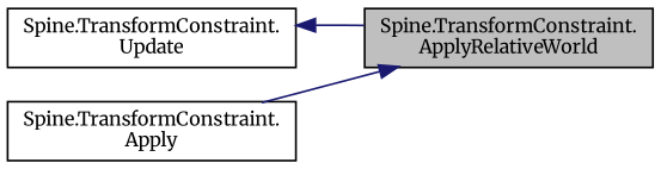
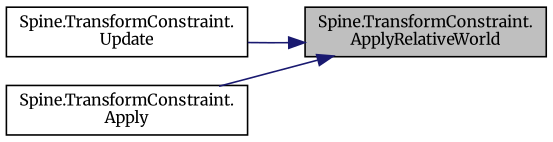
  digraph {
    fontname=Merriweather
    rankdir=RL
    node [color=black fillcolor=white fontname=Merriweather fontsize=10 shape=record style=filled]
    edge [color=midnightblue dir=back fontname=Merriweather fontsize=10 labelfontname=Helvetica labelfontsize=10 style=solid]
    n1 [fillcolor=grey75 fontcolor=black height=0.2 label="Spine.TransformConstraint.\lApplyRelativeWorld" width=0.4]
    n2 [height=0.2 label="Spine.TransformConstraint.\lUpdate" width=0.4]
    n3 [height=0.2 label="Spine.TransformConstraint.\lApply" width=0.4]
-   n2 -> n1
+   n1 -> n2
    n1 -> n3
  }
